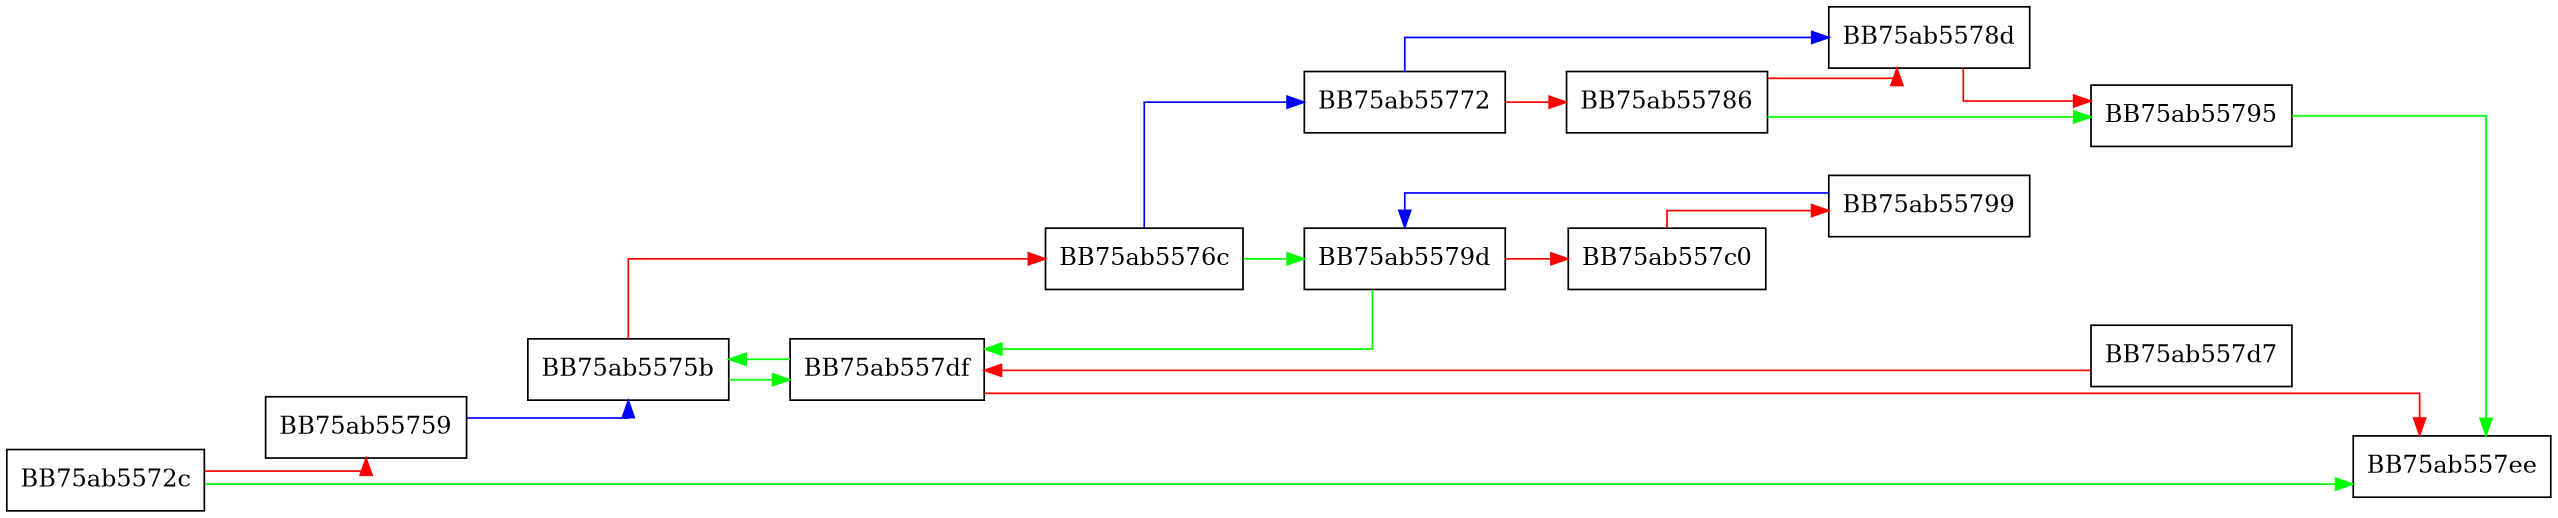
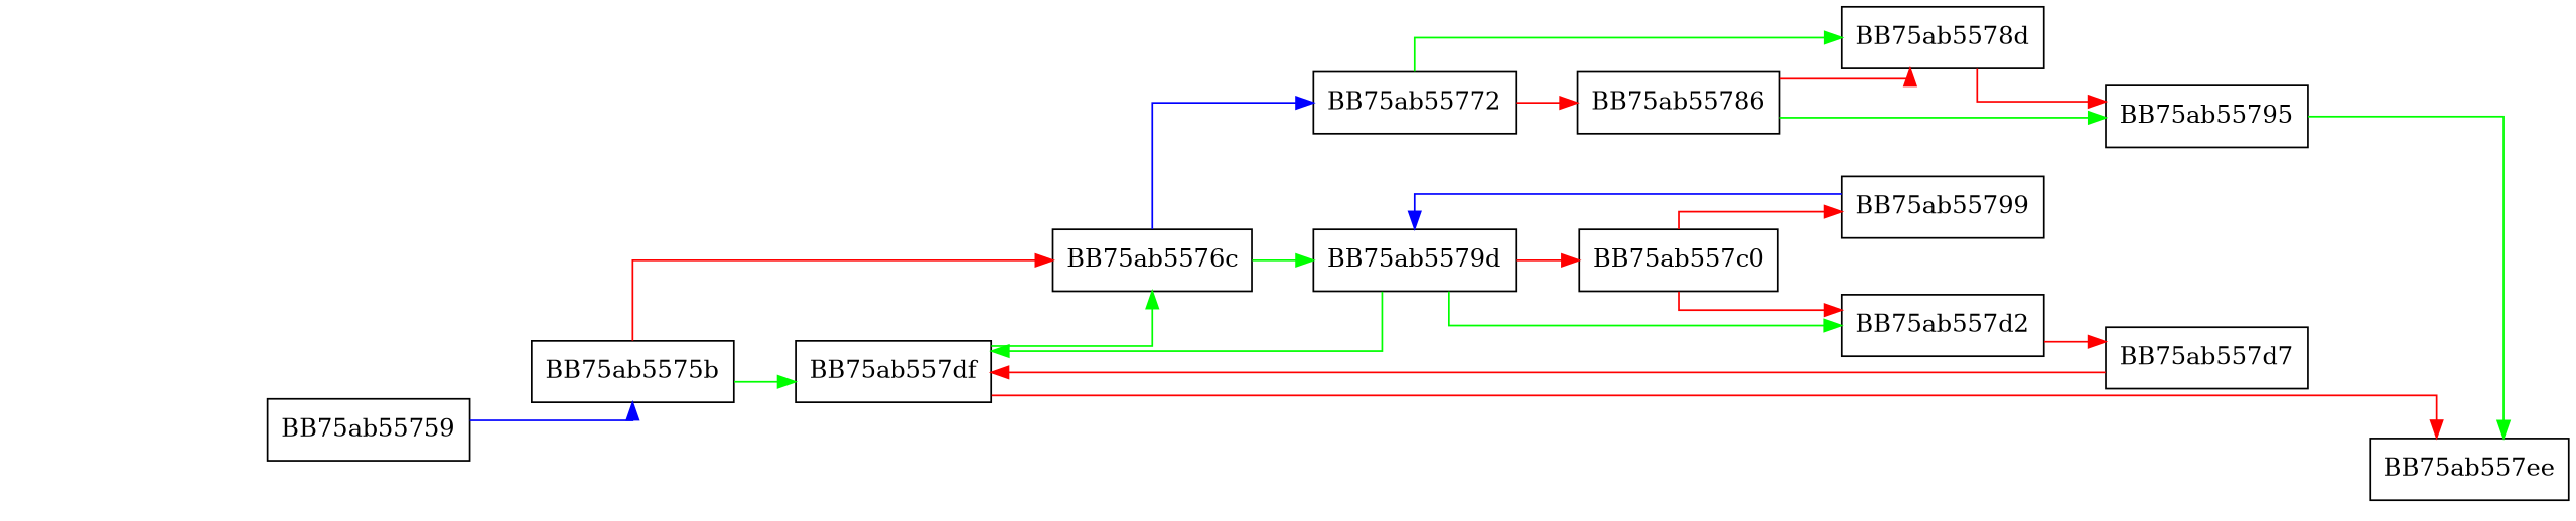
  digraph {
    rankdir=LR
    splines=ortho
    node [shape=box]
    edge [color=red]
-   BB75ab5572c
    BB75ab557ee
    BB75ab55759
    BB75ab5575b
    BB75ab557df
    BB75ab5576c
    BB75ab5579d
    BB75ab55772
+   BB75ab557d2
    BB75ab557c0
    BB75ab5578d
    BB75ab55786
    BB75ab557d7
    BB75ab55799
    BB75ab55795
-   BB75ab5572c -> BB75ab557ee [color=green]
-   BB75ab5572c -> BB75ab55759
    BB75ab55759 -> BB75ab5575b [color=blue]
    BB75ab5575b -> BB75ab557df [color=green]
    BB75ab5575b -> BB75ab5576c
    BB75ab557df -> BB75ab557ee
-   BB75ab557df -> BB75ab5575b [color=green]
+   BB75ab557df -> BB75ab5576c [color=green]
    BB75ab5576c -> BB75ab5579d [color=green]
    BB75ab5576c -> BB75ab55772 [color=blue]
    BB75ab5579d -> BB75ab557df [color=green]
+   BB75ab5579d -> BB75ab557d2 [color=green]
    BB75ab5579d -> BB75ab557c0
-   BB75ab55772 -> BB75ab5578d [color=blue]
+   BB75ab55772 -> BB75ab5578d [color=green]
    BB75ab55772 -> BB75ab55786
+   BB75ab557d2 -> BB75ab557d7
+   BB75ab557c0 -> BB75ab557d2
    BB75ab557c0 -> BB75ab55799
    BB75ab5578d -> BB75ab55795
    BB75ab55786 -> BB75ab5578d
    BB75ab55786 -> BB75ab55795 [color=green]
    BB75ab557d7 -> BB75ab557df
    BB75ab55799 -> BB75ab5579d [color=blue]
    BB75ab55795 -> BB75ab557ee [color=green]
  }
